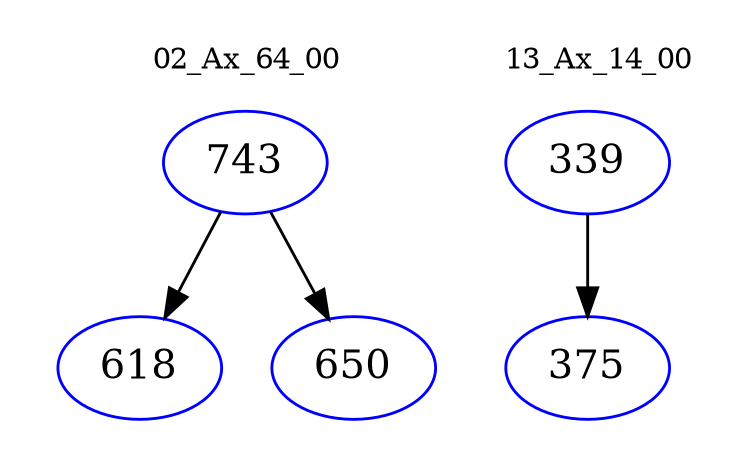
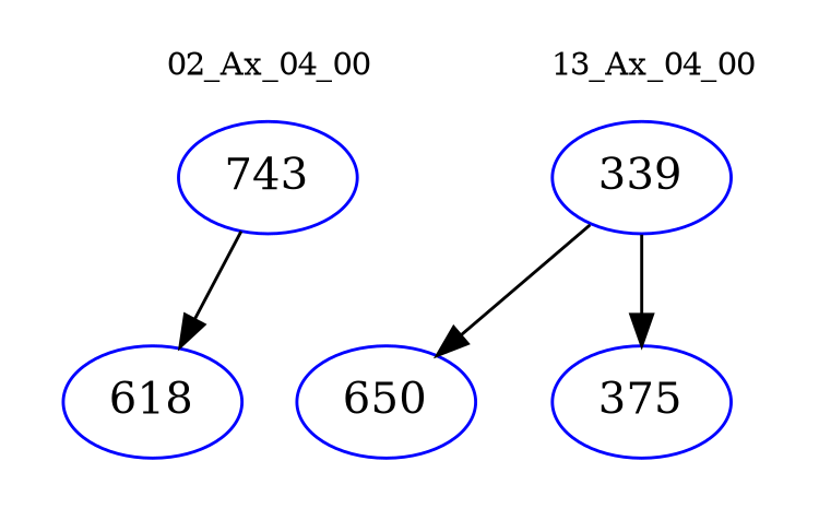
  digraph {
    node [color=blue]
    edge [color=black]
    n1 [label=743]
    n2 [label=618]
    n3 [label=650]
    n4 [label=339]
    n5 [label=375]
    subgraph cluster_1 {
      color=white
      fontsize=10
-     label="02_Ax_64_00"
+     label="02_Ax_04_00"
      n1
      n2
      n3
    }
    subgraph cluster_2 {
      color=white
      fontsize=10
-     label="13_Ax_14_00"
+     label="13_Ax_04_00"
      n4
      n5
    }
    n1 -> n2
-   n1 -> n3
+   n4 -> n3
    n4 -> n5
  }
